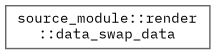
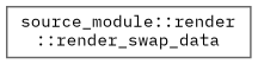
  digraph {
    rankdir=LR
    fontname="IBM Plex Mono"
-   n1 [color=grey40 fillcolor=white fontname="IBM Plex Mono" fontsize=10 height=0.2 label="source_module::render\l::data_swap_data" shape=box style=filled width=0.4]
+   n1 [color=grey40 fillcolor=white fontname="IBM Plex Mono" fontsize=10 height=0.2 label="source_module::render\l::render_swap_data" shape=box style=filled width=0.4]
  }
